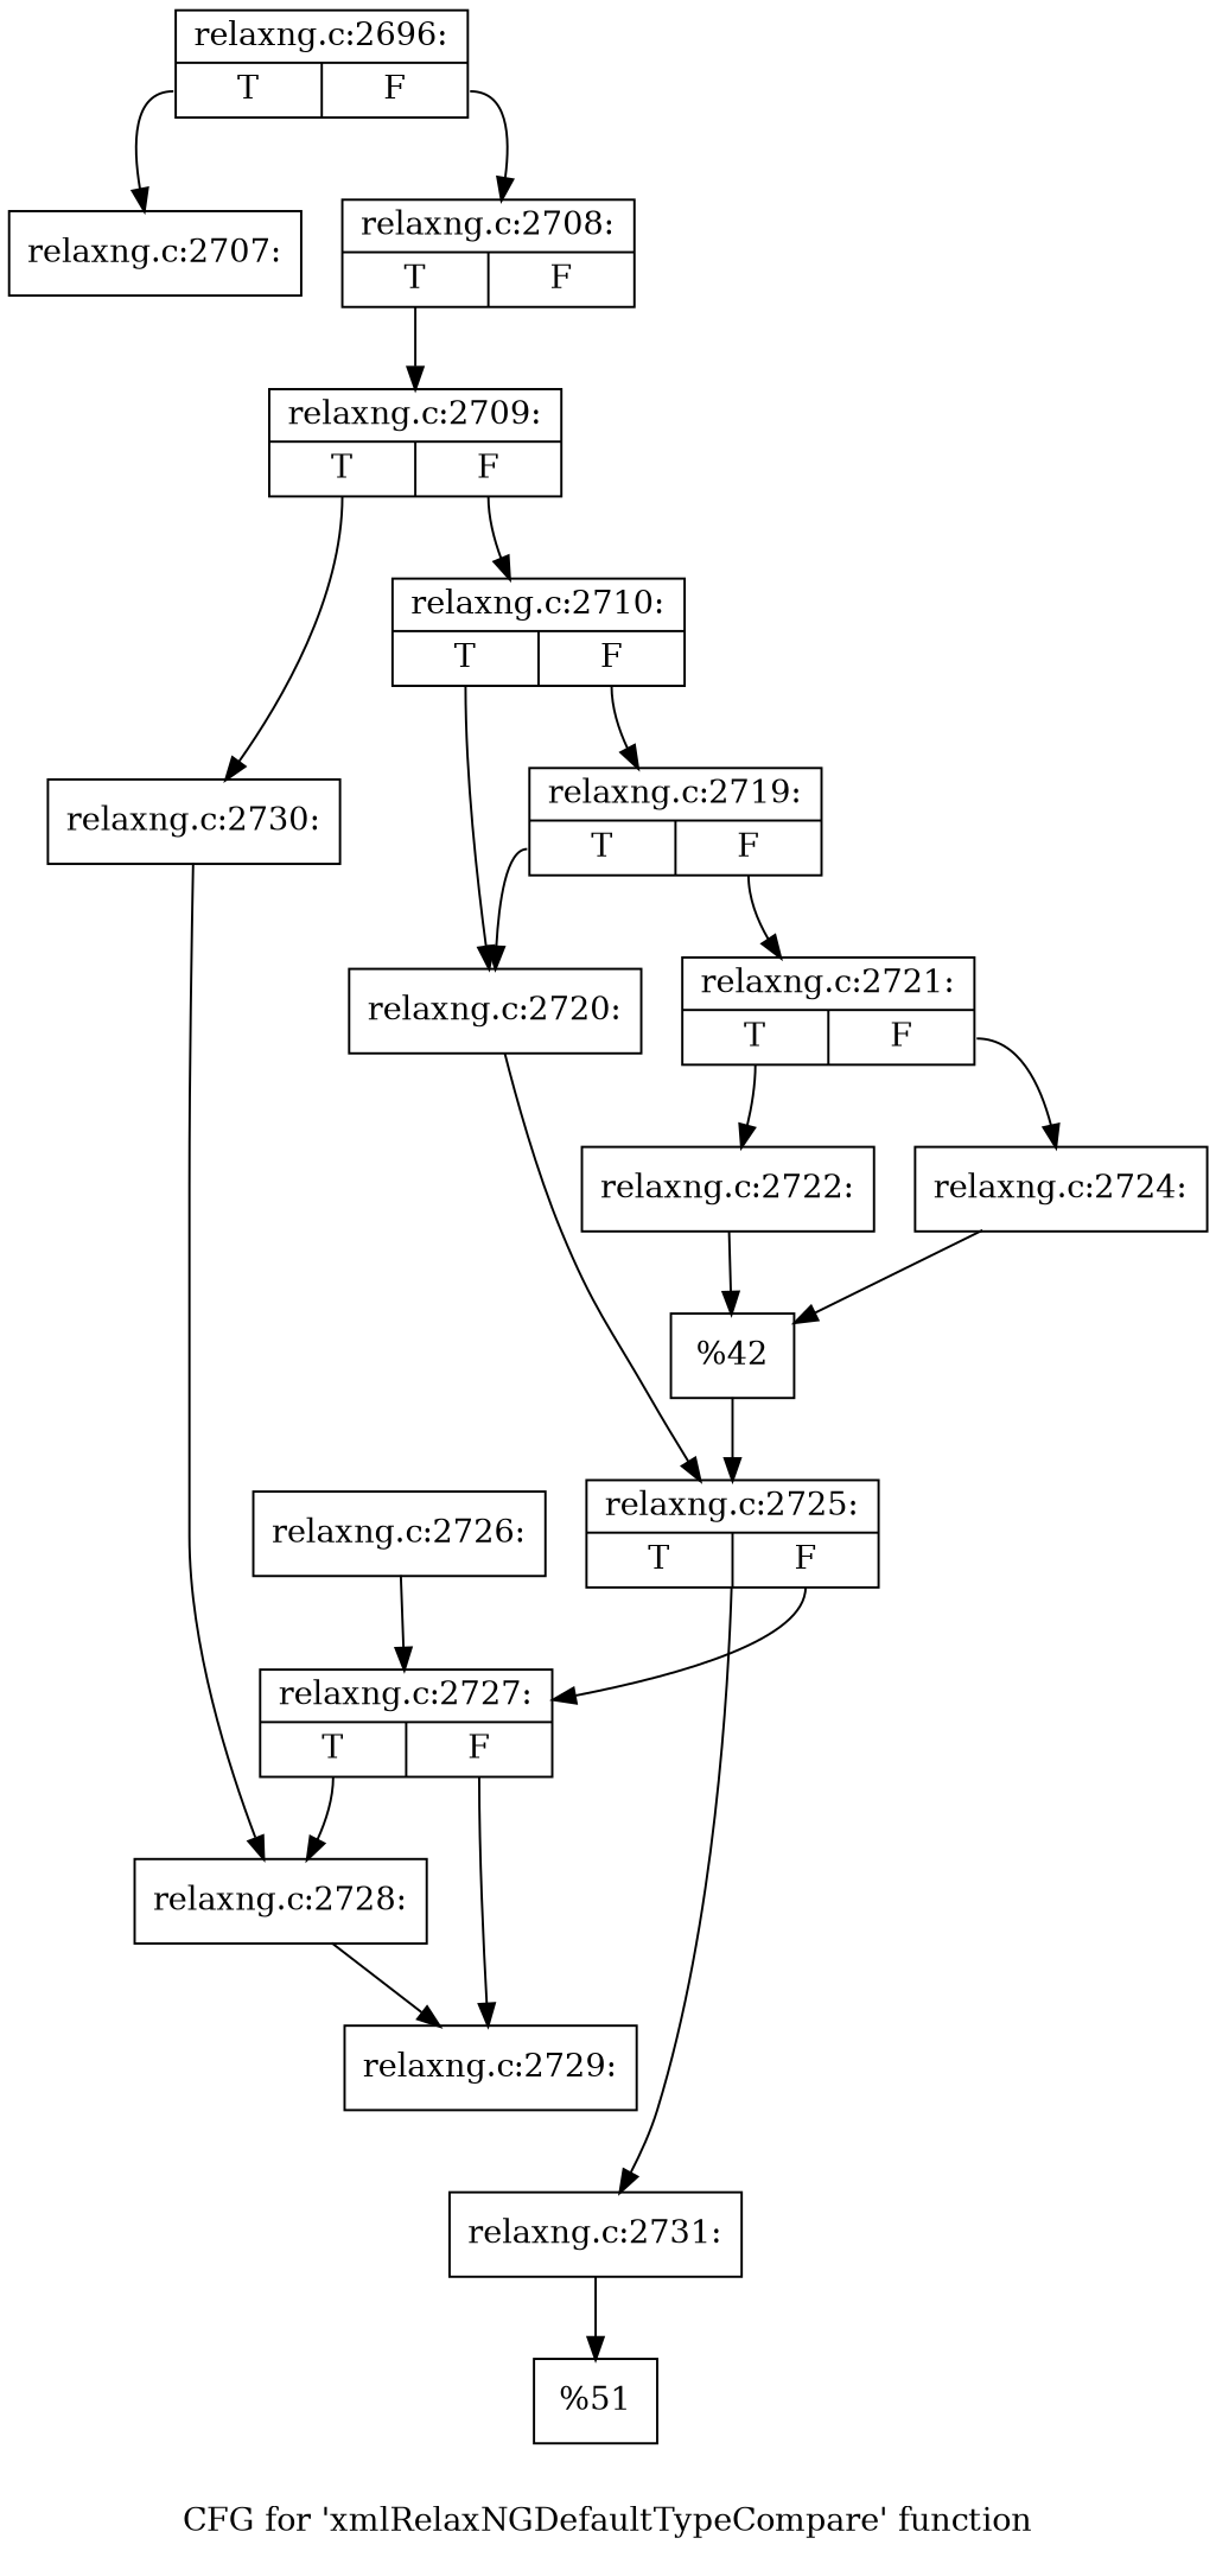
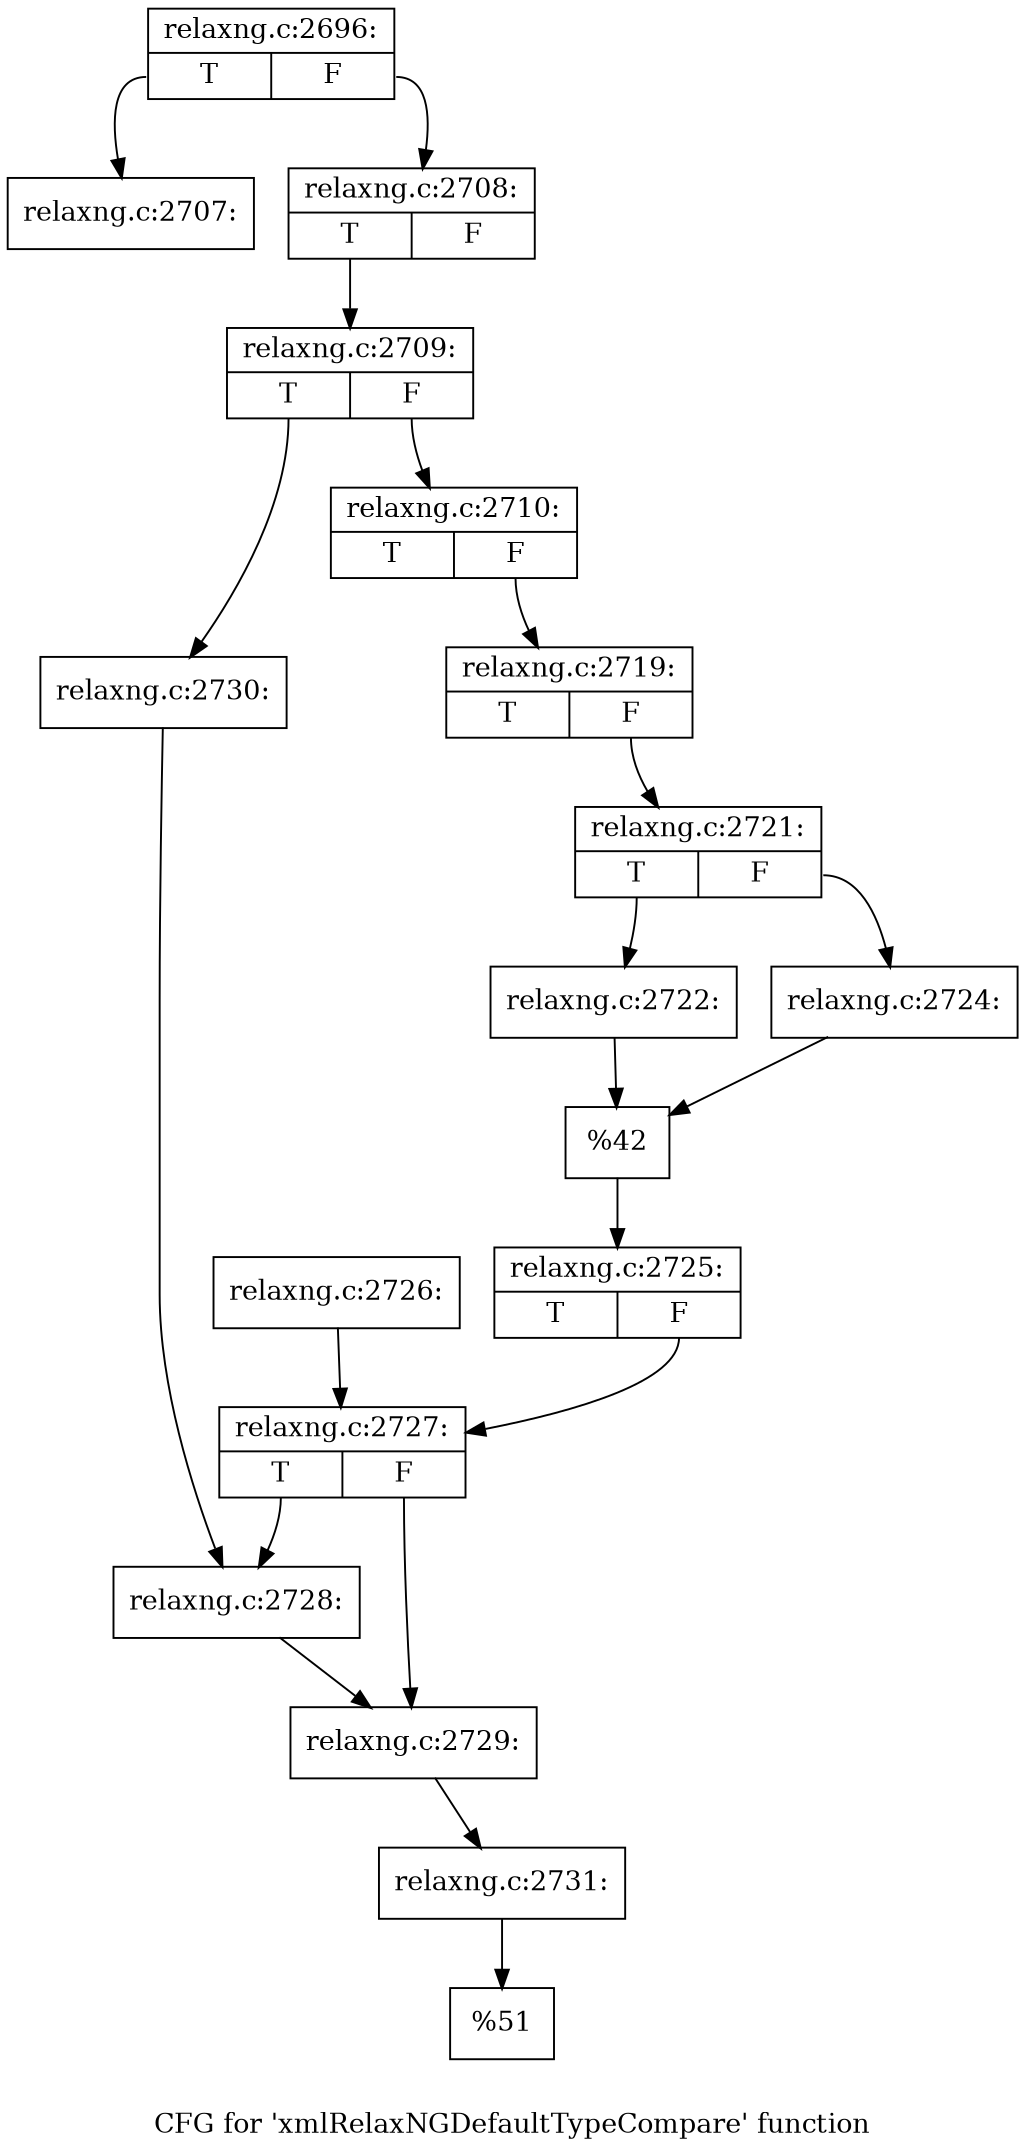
  digraph {
    label="CFG for 'xmlRelaxNGDefaultTypeCompare' function"
    node [shape=record]
    n1 [label="{relaxng.c:2696:|{<s0>T|<s1>F}}"]
    n2 [label="{relaxng.c:2707:}"]
    n3 [label="{relaxng.c:2708:|{<s0>T|<s1>F}}"]
    n4 [label="{relaxng.c:2709:|{<s0>T|<s1>F}}"]
    n5 [label="{relaxng.c:2730:}"]
    n6 [label="{relaxng.c:2710:|{<s0>T|<s1>F}}"]
    n7 [label="{%51}"]
    n8 [label="{relaxng.c:2728:}"]
-   n9 [label="{relaxng.c:2720:}"]
    n10 [label="{relaxng.c:2719:|{<s0>T|<s1>F}}"]
    n11 [label="{relaxng.c:2731:}"]
    n12 [label="{relaxng.c:2725:|{<s0>T|<s1>F}}"]
    n13 [label="{relaxng.c:2721:|{<s0>T|<s1>F}}"]
    n14 [label="{relaxng.c:2727:|{<s0>T|<s1>F}}"]
    n15 [label="{relaxng.c:2722:}"]
    n16 [label="{relaxng.c:2724:}"]
    n17 [label="{%42}"]
    n18 [label="{relaxng.c:2726:}"]
    n19 [label="{relaxng.c:2729:}"]
    n1 -> n2 [tailport=s0]
    n1 -> n3 [tailport=s1]
    n3 -> n4 [tailport=s0]
    n4 -> n5 [tailport=s0]
    n4 -> n6 [tailport=s1]
    n5 -> n8
-   n6 -> n9 [tailport=s0]
    n6 -> n10 [tailport=s1]
    n8 -> n19
-   n9 -> n12
-   n10 -> n9 [tailport=s0]
    n10 -> n13 [tailport=s1]
    n11 -> n7
    n12 -> n14 [tailport=s1]
    n13 -> n15 [tailport=s0]
    n13 -> n16 [tailport=s1]
    n14 -> n8 [tailport=s0]
    n14 -> n19 [tailport=s1]
    n15 -> n17
    n16 -> n17
    n17 -> n12
    n18 -> n14
-   n12 -> n11
+   n19 -> n11
  }
